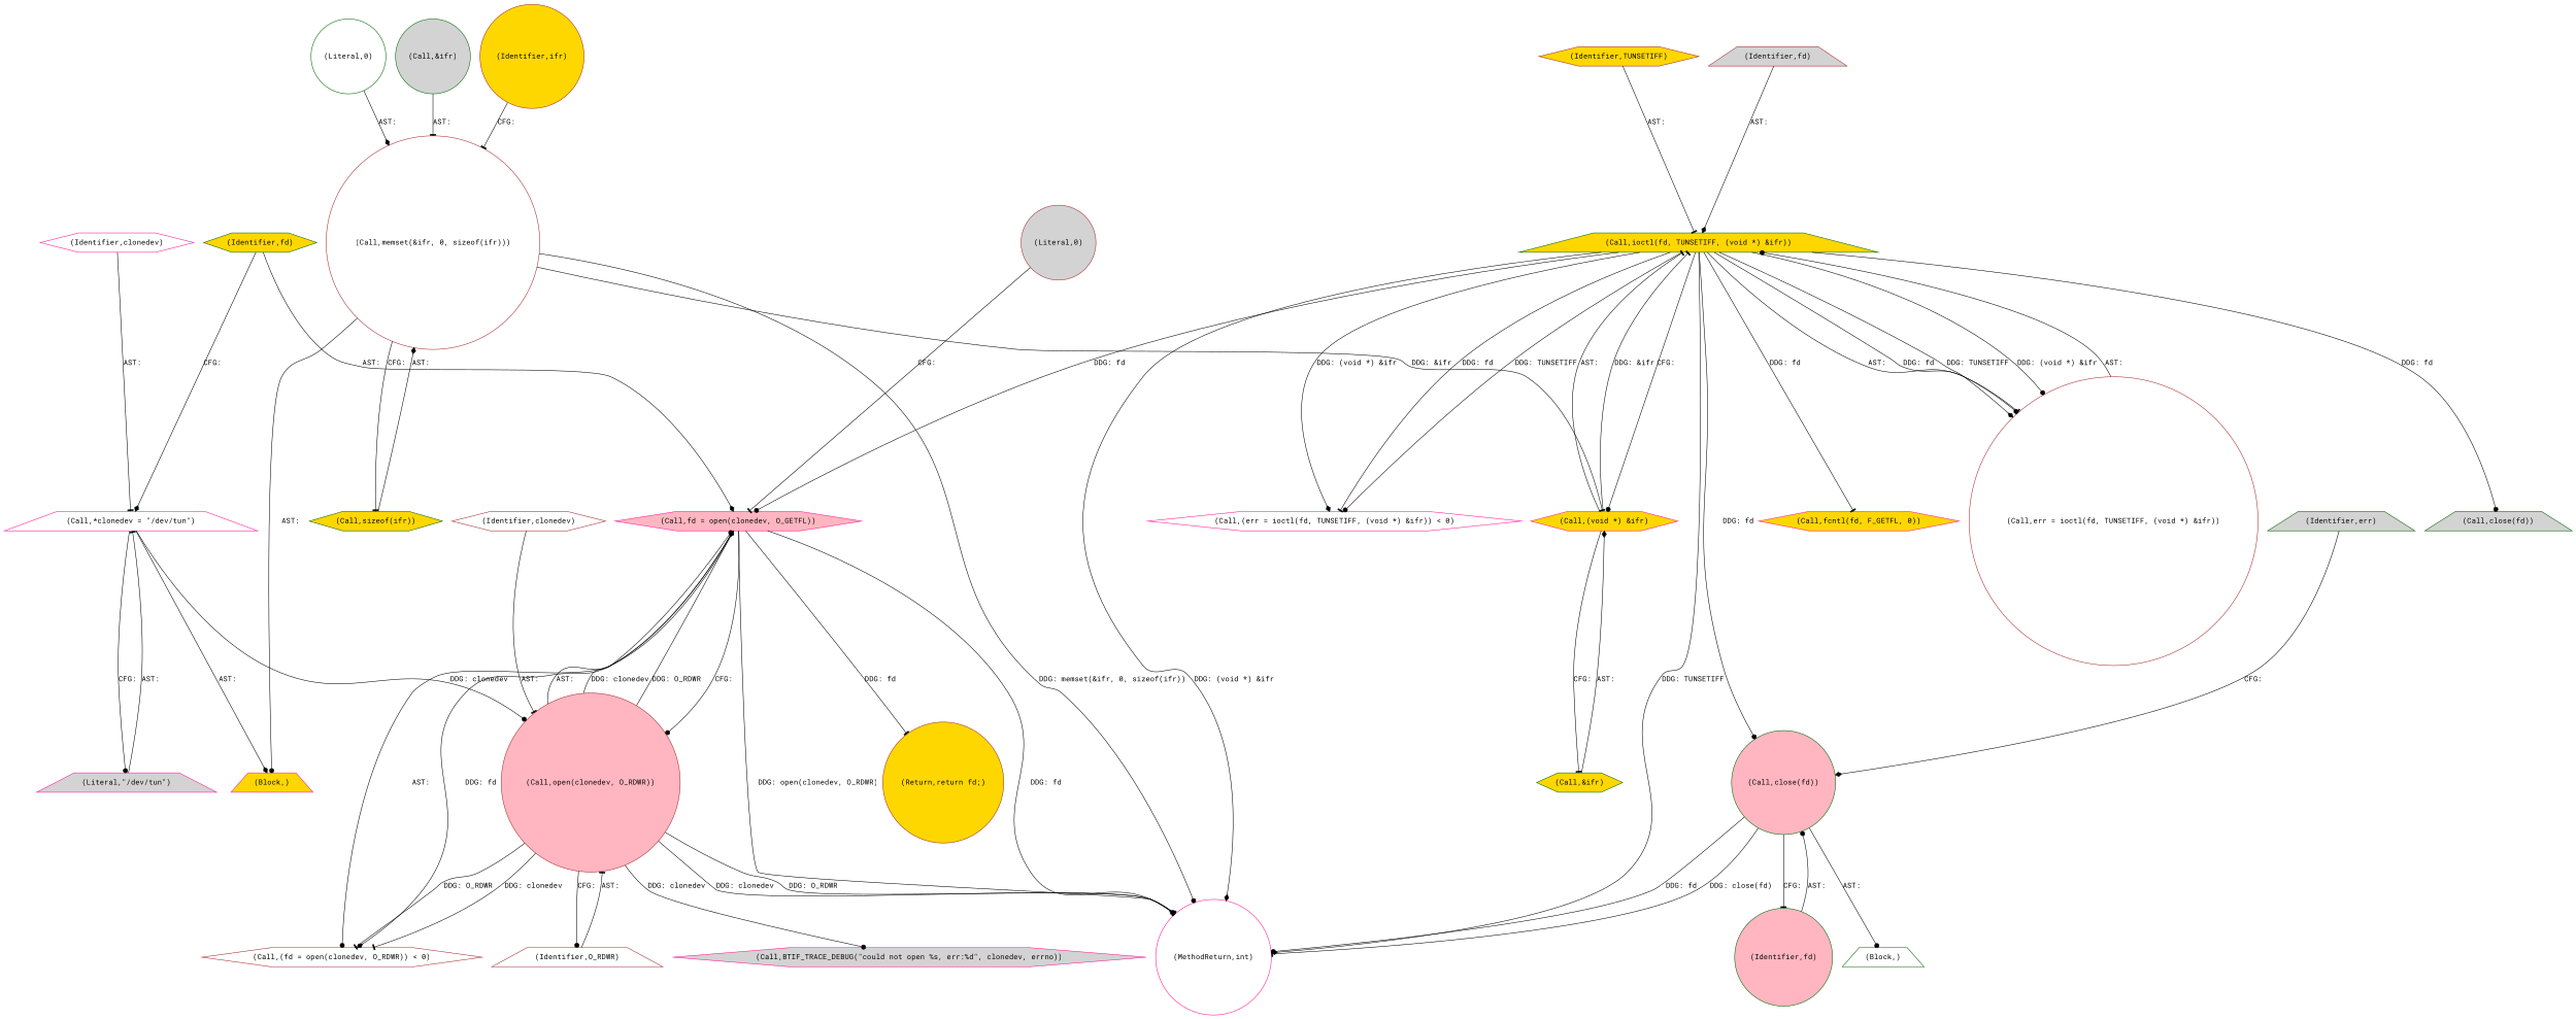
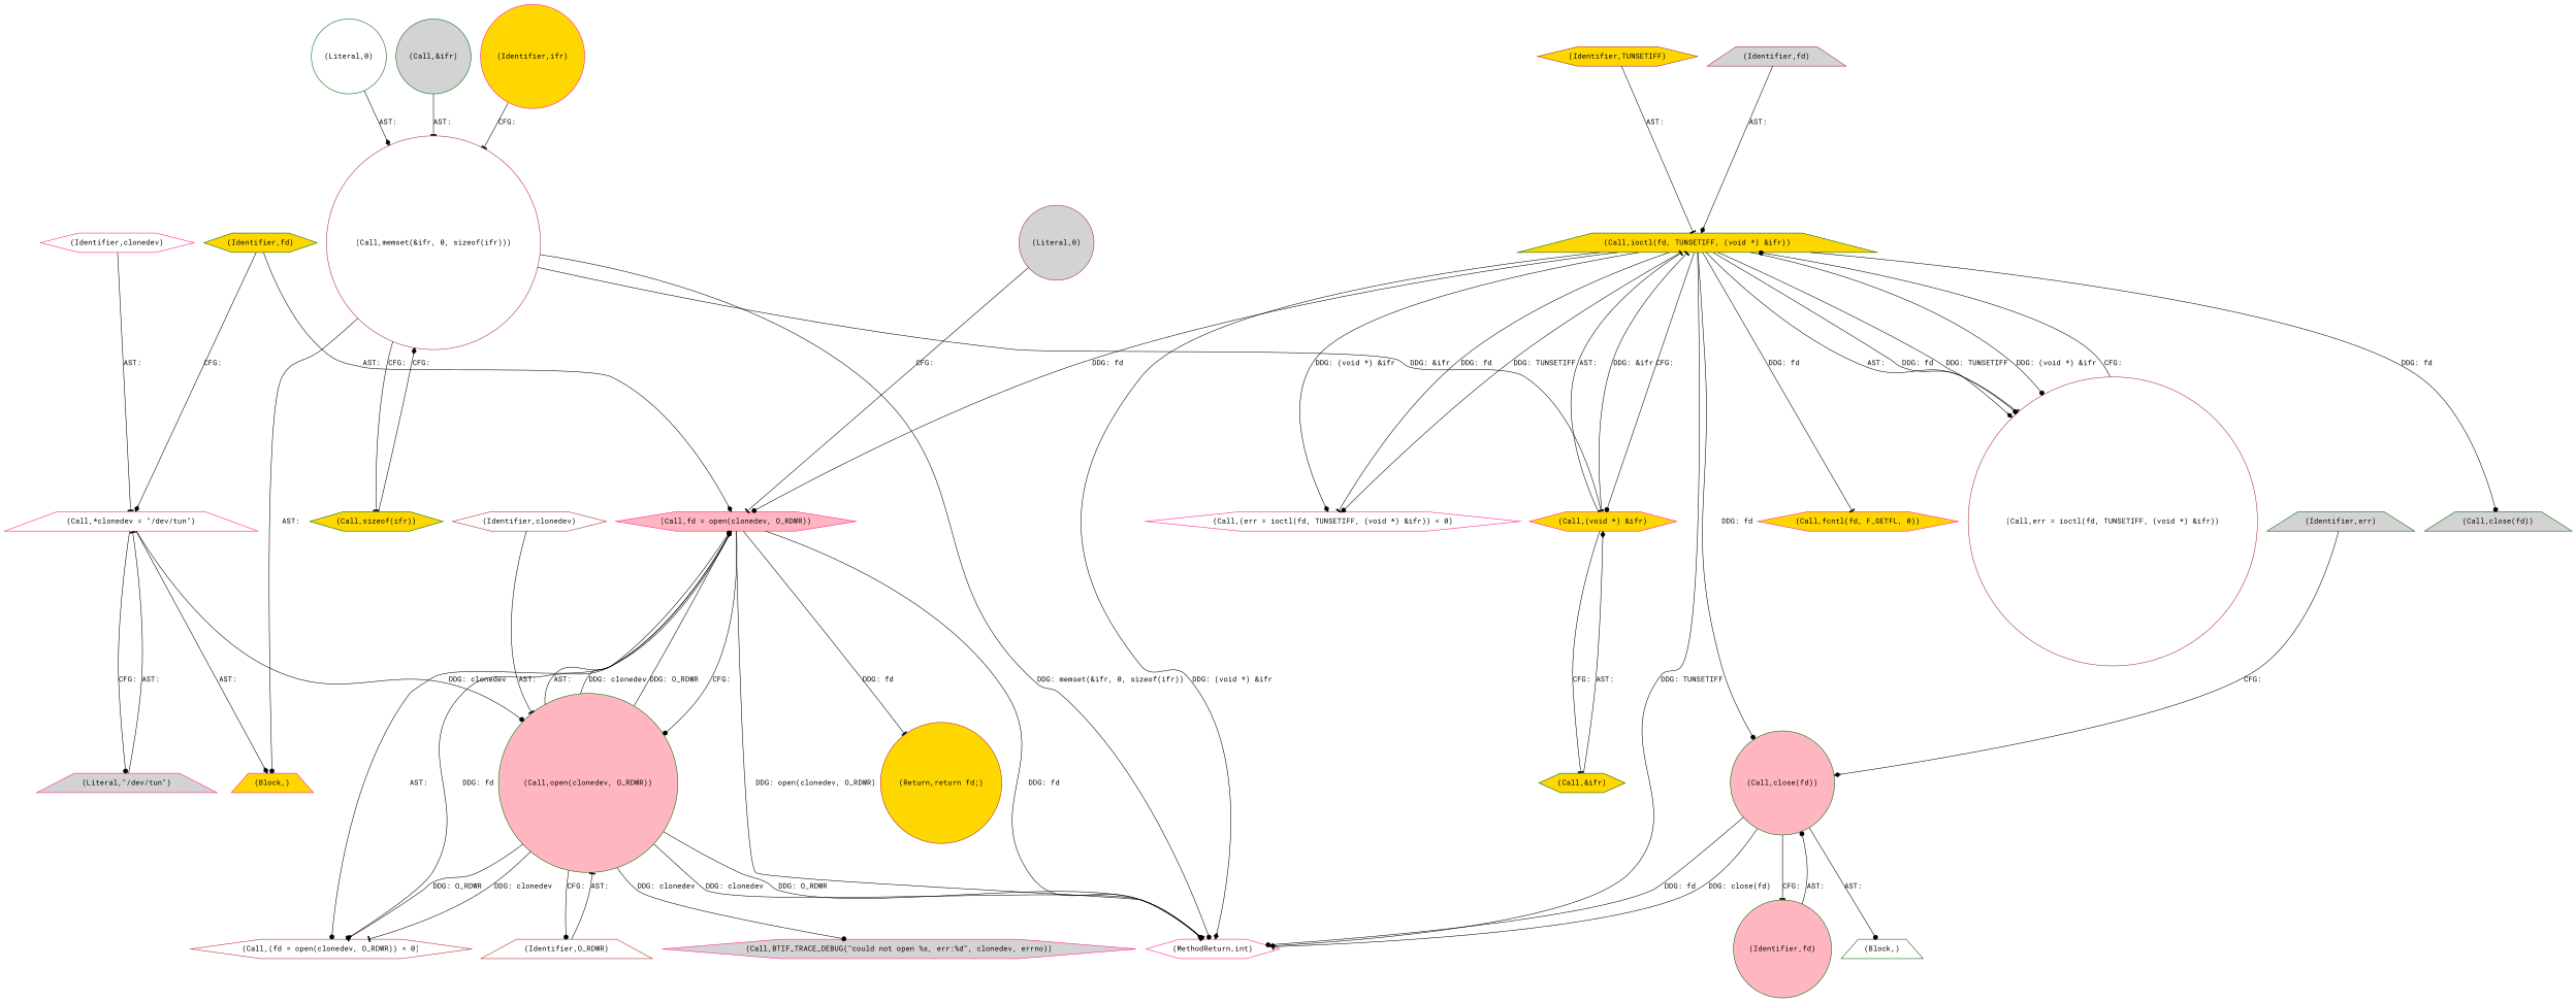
  digraph {
    fontname="Roboto Mono"
    node [color=darkgreen fillcolor=white fontname="Roboto Mono" shape=hexagon style=filled]
    edge [arrowhead=tee fontname="Roboto Mono"]
    n1 [fillcolor=lightpink label="(Call,close(fd))" shape=circle]
    n2 [fillcolor=lightpink label="(Identifier,fd)" shape=circle]
-   n3 [color=deeppink label="(MethodReturn,int)" shape=circle]
+   n3 [color=deeppink label="(MethodReturn,int)"]
    n4 [label="(Block,)" shape=trapezium]
    n5 [fillcolor=gold label="(Call,ioctl(fd, TUNSETIFF, (void *) &ifr))" shape=trapezium]
    n6 [color=deeppink fillcolor=gold label="(Call,(void *) &ifr)"]
    n7 [color=deeppink fillcolor=gold label="(Call,fcntl(fd, F_GETFL, 0))"]
    n8 [color=brown label="(Call,err = ioctl(fd, TUNSETIFF, (void *) &ifr))" shape=circle]
    n9 [fillcolor=lightgrey label="(Call,close(fd))" shape=trapezium]
    n10 [color=deeppink label="(Call,(err = ioctl(fd, TUNSETIFF, (void *) &ifr)) < 0)"]
-   n11 [color=deeppink fillcolor=lightpink label="(Call,fd = open(clonedev, O_GETFL))"]
+   n11 [color=deeppink fillcolor=lightpink label="(Call,fd = open(clonedev, O_RDWR))"]
    n12 [fillcolor=gold label="(Call,&ifr)"]
-   n13 [color=brown fillcolor=lightpink label="(Call,open(clonedev, O_RDWR))" shape=circle]
+   n13 [fillcolor=lightpink label="(Call,open(clonedev, O_RDWR))" shape=circle]
    n14 [color=brown label="(Call,(fd = open(clonedev, O_RDWR)) < 0)"]
    n15 [color=brown fillcolor=gold label="(Return,return fd;)" shape=circle]
    n16 [color=brown label="(Identifier,O_RDWR)" shape=trapezium]
    n17 [color=deeppink fillcolor=lightgrey label="(Call,BTIF_TRACE_DEBUG(\"could not open %s, err:%d\", clonedev, errno))"]
    n18 [color=deeppink label="(Call,*clonedev = \"/dev/tun\")" shape=trapezium]
    n19 [color=deeppink fillcolor=lightgrey label="(Literal,\"/dev/tun\")" shape=trapezium]
    n20 [color=deeppink fillcolor=gold label="(Block,)" shape=trapezium]
    n21 [color=brown label="(Call,memset(&ifr, 0, sizeof(ifr)))" shape=circle]
    n22 [fillcolor=gold label="(Call,sizeof(ifr))"]
    n23 [label="(Literal,0)" shape=circle]
    n24 [color=brown label="(Identifier,clonedev)"]
    n25 [color=deeppink label="(Identifier,clonedev)"]
    n26 [fillcolor=lightgrey label="(Call,&ifr)" shape=circle]
    n27 [color=brown fillcolor=gold label="(Identifier,TUNSETIFF)"]
    n28 [fillcolor=gold label="(Identifier,fd)"]
    n29 [color=brown fillcolor=lightgrey label="(Literal,0)" shape=circle]
    n30 [fillcolor=lightgrey label="(Identifier,err)" shape=trapezium]
    n31 [color=brown fillcolor=lightgrey label="(Identifier,fd)" shape=trapezium]
-   n32 [color=brown fillcolor=gold label="(Identifier,ifr)" shape=circle]
+   n32 [color=deeppink fillcolor=gold label="(Identifier,ifr)" shape=circle]
    n1 -> n2 [label="CFG: "]
    n1 -> n3 [arrowhead=dot label="DDG: fd"]
    n1 -> n3 [label="DDG: close(fd)"]
    n1 -> n4 [arrowhead=dot label="AST: "]
    n2 -> n1 [arrowhead=dot label="AST: "]
    n5 -> n1 [arrowhead=dot label="DDG: fd"]
    n5 -> n3 [arrowhead=diamond label="DDG: TUNSETIFF"]
    n5 -> n3 [arrowhead=diamond label="DDG: (void *) &ifr"]
    n5 -> n6 [arrowhead=dot label="CFG: "]
    n5 -> n7 [label="DDG: fd"]
    n5 -> n8 [label="AST: "]
    n5 -> n8 [arrowhead=dot label="DDG: fd"]
    n5 -> n8 [arrowhead=diamond label="DDG: TUNSETIFF"]
    n5 -> n8 [arrowhead=dot label="DDG: (void *) &ifr"]
    n5 -> n9 [arrowhead=dot label="DDG: fd"]
    n5 -> n10 [label="DDG: fd"]
    n5 -> n10 [arrowhead=dot label="DDG: TUNSETIFF"]
    n5 -> n10 [arrowhead=diamond label="DDG: (void *) &ifr"]
    n5 -> n11 [arrowhead=dot label="DDG: fd"]
    n6 -> n5 [label="AST: "]
    n6 -> n5 [label="DDG: &ifr"]
    n6 -> n12 [label="CFG: "]
-   n8 -> n5 [arrowhead=dot label="AST: "]
+   n8 -> n5 [arrowhead=dot label="CFG: "]
    n11 -> n3 [arrowhead=diamond label="DDG: fd"]
    n11 -> n3 [label="DDG: open(clonedev, O_RDWR)"]
    n11 -> n13 [arrowhead=dot label="CFG: "]
    n11 -> n14 [arrowhead=dot label="AST: "]
    n11 -> n14 [arrowhead=diamond label="DDG: fd"]
    n11 -> n15 [label="DDG: fd"]
    n12 -> n6 [arrowhead=diamond label="AST: "]
    n13 -> n3 [label="DDG: O_RDWR"]
    n13 -> n3 [arrowhead=dot label="DDG: clonedev"]
    n13 -> n11 [arrowhead=diamond label="AST: "]
    n13 -> n11 [arrowhead=dot label="DDG: clonedev"]
    n13 -> n11 [arrowhead=diamond label="DDG: O_RDWR"]
    n13 -> n14 [label="DDG: clonedev"]
    n13 -> n14 [label="DDG: O_RDWR"]
    n13 -> n16 [arrowhead=dot label="CFG: "]
    n13 -> n17 [arrowhead=dot label="DDG: clonedev"]
    n16 -> n13 [label="AST: "]
    n18 -> n13 [arrowhead=dot label="DDG: clonedev"]
    n18 -> n19 [arrowhead=dot label="CFG: "]
    n18 -> n20 [arrowhead=diamond label="AST: "]
    n19 -> n18 [label="AST: "]
    n21 -> n3 [arrowhead=dot label="DDG: memset(&ifr, 0, sizeof(ifr))"]
    n21 -> n6 [label="DDG: &ifr"]
    n21 -> n20 [arrowhead=dot label="AST: "]
    n21 -> n22 [label="CFG: "]
-   n22 -> n21 [arrowhead=diamond label="AST: "]
+   n22 -> n21 [arrowhead=diamond label="CFG: "]
    n23 -> n21 [arrowhead=diamond label="AST: "]
    n24 -> n13 [label="AST: "]
    n25 -> n18 [label="AST: "]
    n26 -> n21 [label="AST: "]
    n27 -> n5 [label="AST: "]
    n28 -> n11 [arrowhead=diamond label="AST: "]
    n28 -> n18 [arrowhead=diamond label="CFG: "]
    n29 -> n11 [label="CFG: "]
    n30 -> n1 [arrowhead=diamond label="CFG: "]
    n31 -> n5 [arrowhead=diamond label="AST: "]
    n32 -> n21 [label="CFG: "]
  }
